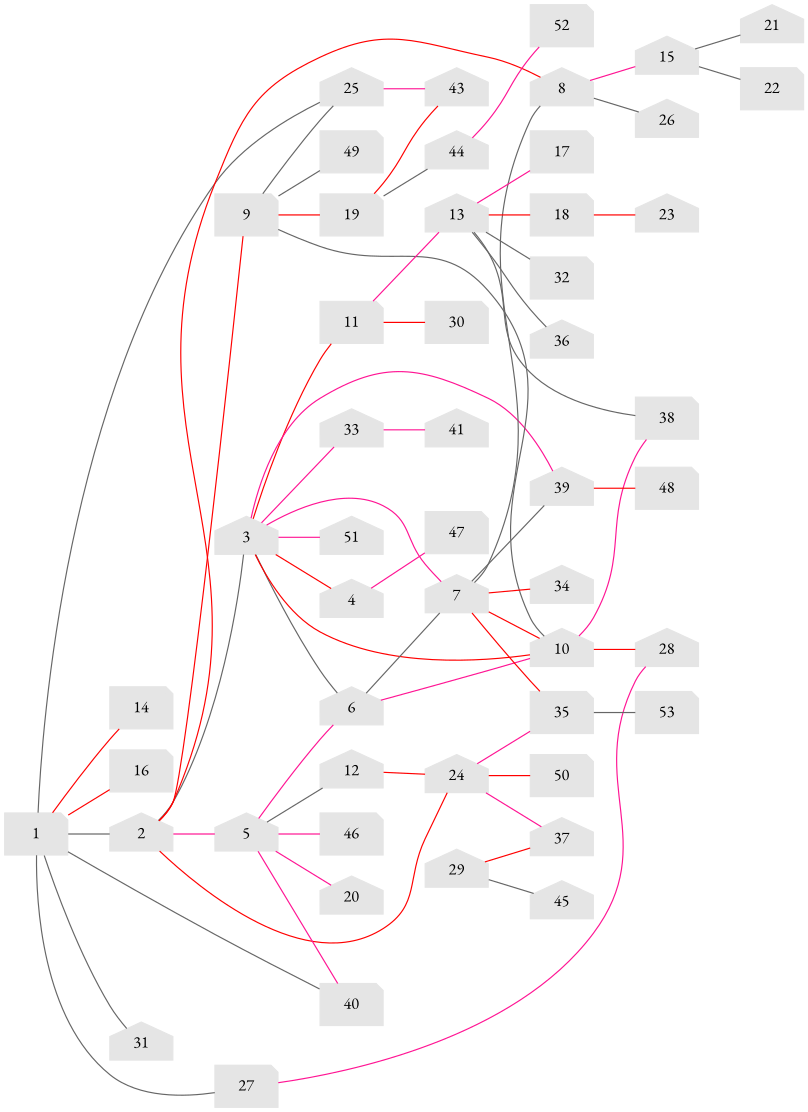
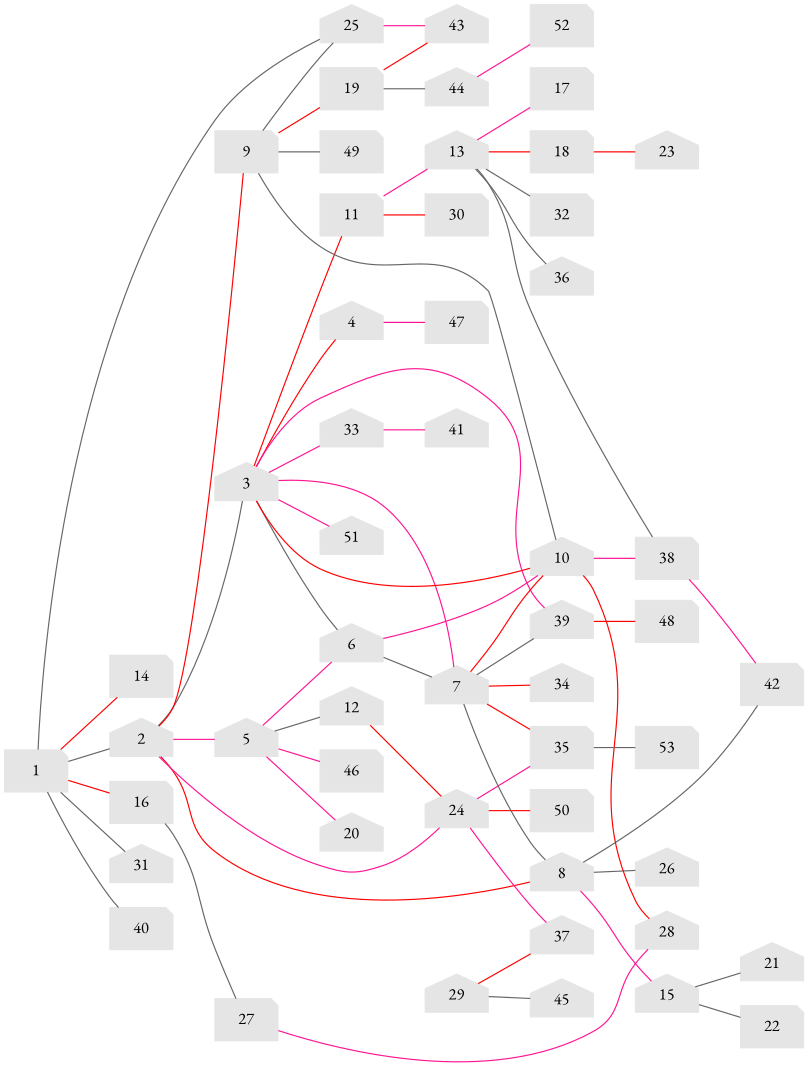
  graph {
    fontname="EB Garamond"
    rankdir=LR
    node [color=gray90 fontname="EB Garamond" shape=house style=filled]
    edge [color=gray40 fontname="EB Garamond"]
    1 [shape=note]
    2
    14 [shape=note]
    16 [shape=note]
    25
    27 [shape=note]
    31
    40 [shape=note]
    3
    5
    8
    9 [shape=note]
    24
    43
    28
    4
    6
    7
    10
    11 [shape=note]
    33
    39
    51
    12
    20
    46 [shape=note]
    15
    26
+   42 [shape=note]
    19 [shape=note]
    49 [shape=note]
    35 [shape=note]
    50 [shape=note]
    37
    47 [shape=note]
    34
    38 [shape=note]
    13
    30 [shape=note]
    41
    48 [shape=note]
    53 [shape=note]
    21
    22 [shape=note]
    44
    17 [shape=note]
    18 [shape=note]
    32 [shape=note]
    36
    23
    52 [shape=note]
    29
    45
    1 -- 2
    1 -- 14 [color=red]
    1 -- 16 [color=red]
    1 -- 25
-   1 -- 27
+   16 -- 27
    1 -- 31
    1 -- 40
    2 -- 3
    2 -- 5 [color=deeppink]
    2 -- 8 [color=red]
    2 -- 9 [color=red]
-   2 -- 24 [color=red]
+   2 -- 24 [color=deeppink]
    25 -- 43 [color=deeppink]
    27 -- 28 [color=deeppink]
    3 -- 4 [color=red]
    3 -- 6
    3 -- 7 [color=deeppink]
    3 -- 10 [color=red]
    3 -- 11 [color=red]
    3 -- 33 [color=deeppink]
    3 -- 39 [color=deeppink]
    3 -- 51 [color=deeppink]
-   5 -- 40 [color=deeppink]
    5 -- 6 [color=deeppink]
    5 -- 12
    5 -- 20 [color=deeppink]
    5 -- 46 [color=deeppink]
    8 -- 15 [color=deeppink]
    8 -- 26
+   8 -- 42
    9 -- 25
    9 -- 10
    9 -- 19 [color=red]
    9 -- 49
    24 -- 35 [color=deeppink]
    24 -- 50 [color=red]
    24 -- 37 [color=deeppink]
    4 -- 47 [color=deeppink]
    6 -- 7
    6 -- 10 [color=deeppink]
    7 -- 8
    7 -- 10 [color=red]
    7 -- 39
    7 -- 35 [color=red]
    7 -- 34 [color=red]
    10 -- 28 [color=red]
    10 -- 38 [color=deeppink]
    11 -- 13 [color=deeppink]
    11 -- 30 [color=red]
    33 -- 41 [color=deeppink]
    39 -- 48 [color=red]
    12 -- 24 [color=red]
    15 -- 21
    15 -- 22
    19 -- 43 [color=red]
    19 -- 44
    35 -- 53
+   38 -- 42 [color=deeppink]
    13 -- 38
    13 -- 17 [color=deeppink]
    13 -- 18 [color=red]
    13 -- 32
    13 -- 36
    44 -- 52 [color=deeppink]
    18 -- 23 [color=red]
    29 -- 37 [color=red]
    29 -- 45
  }
